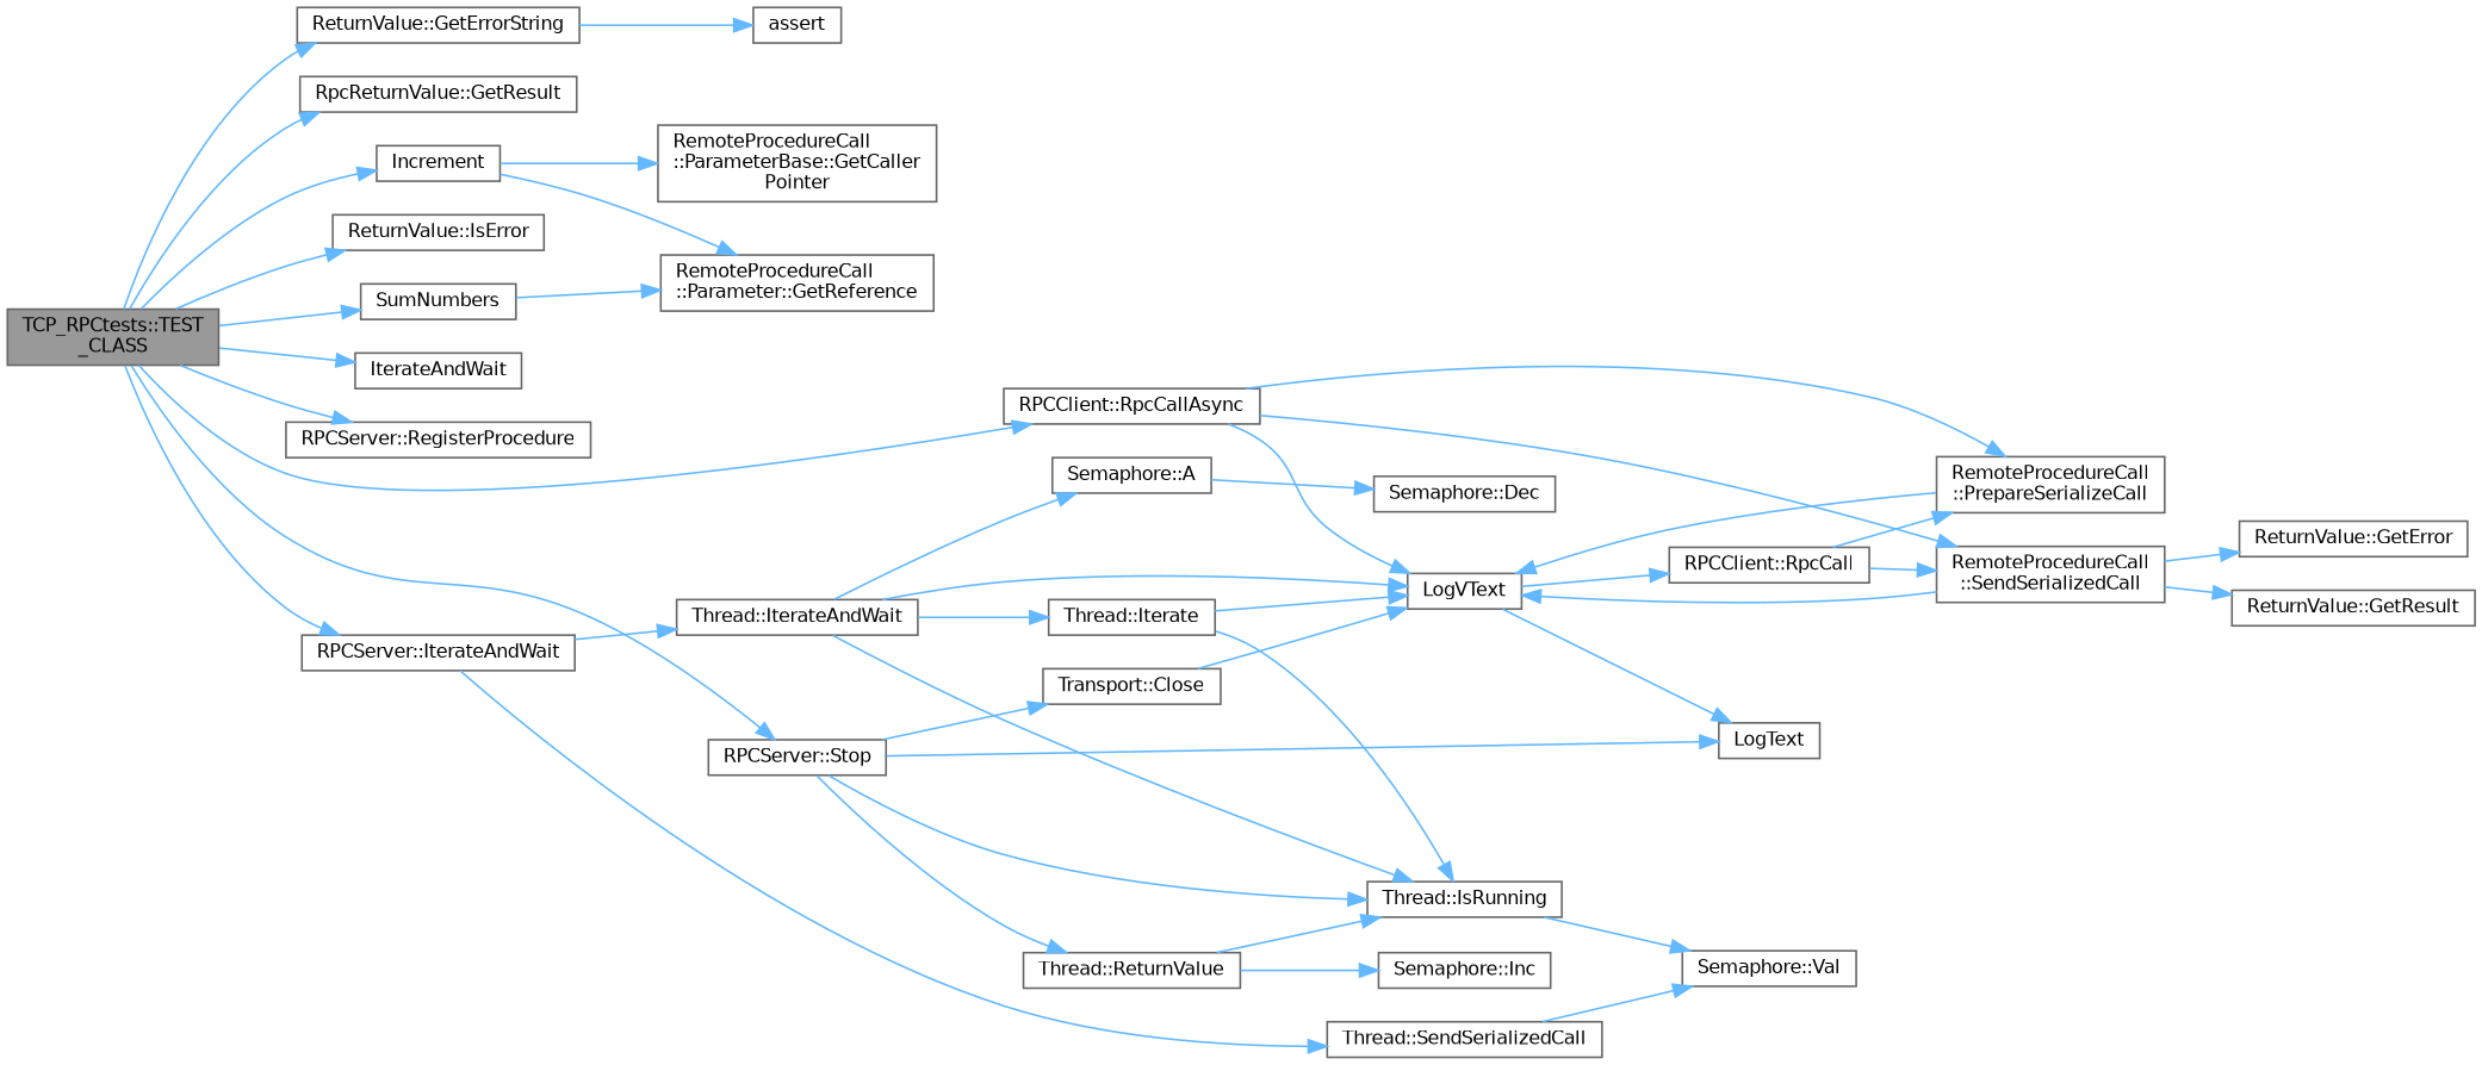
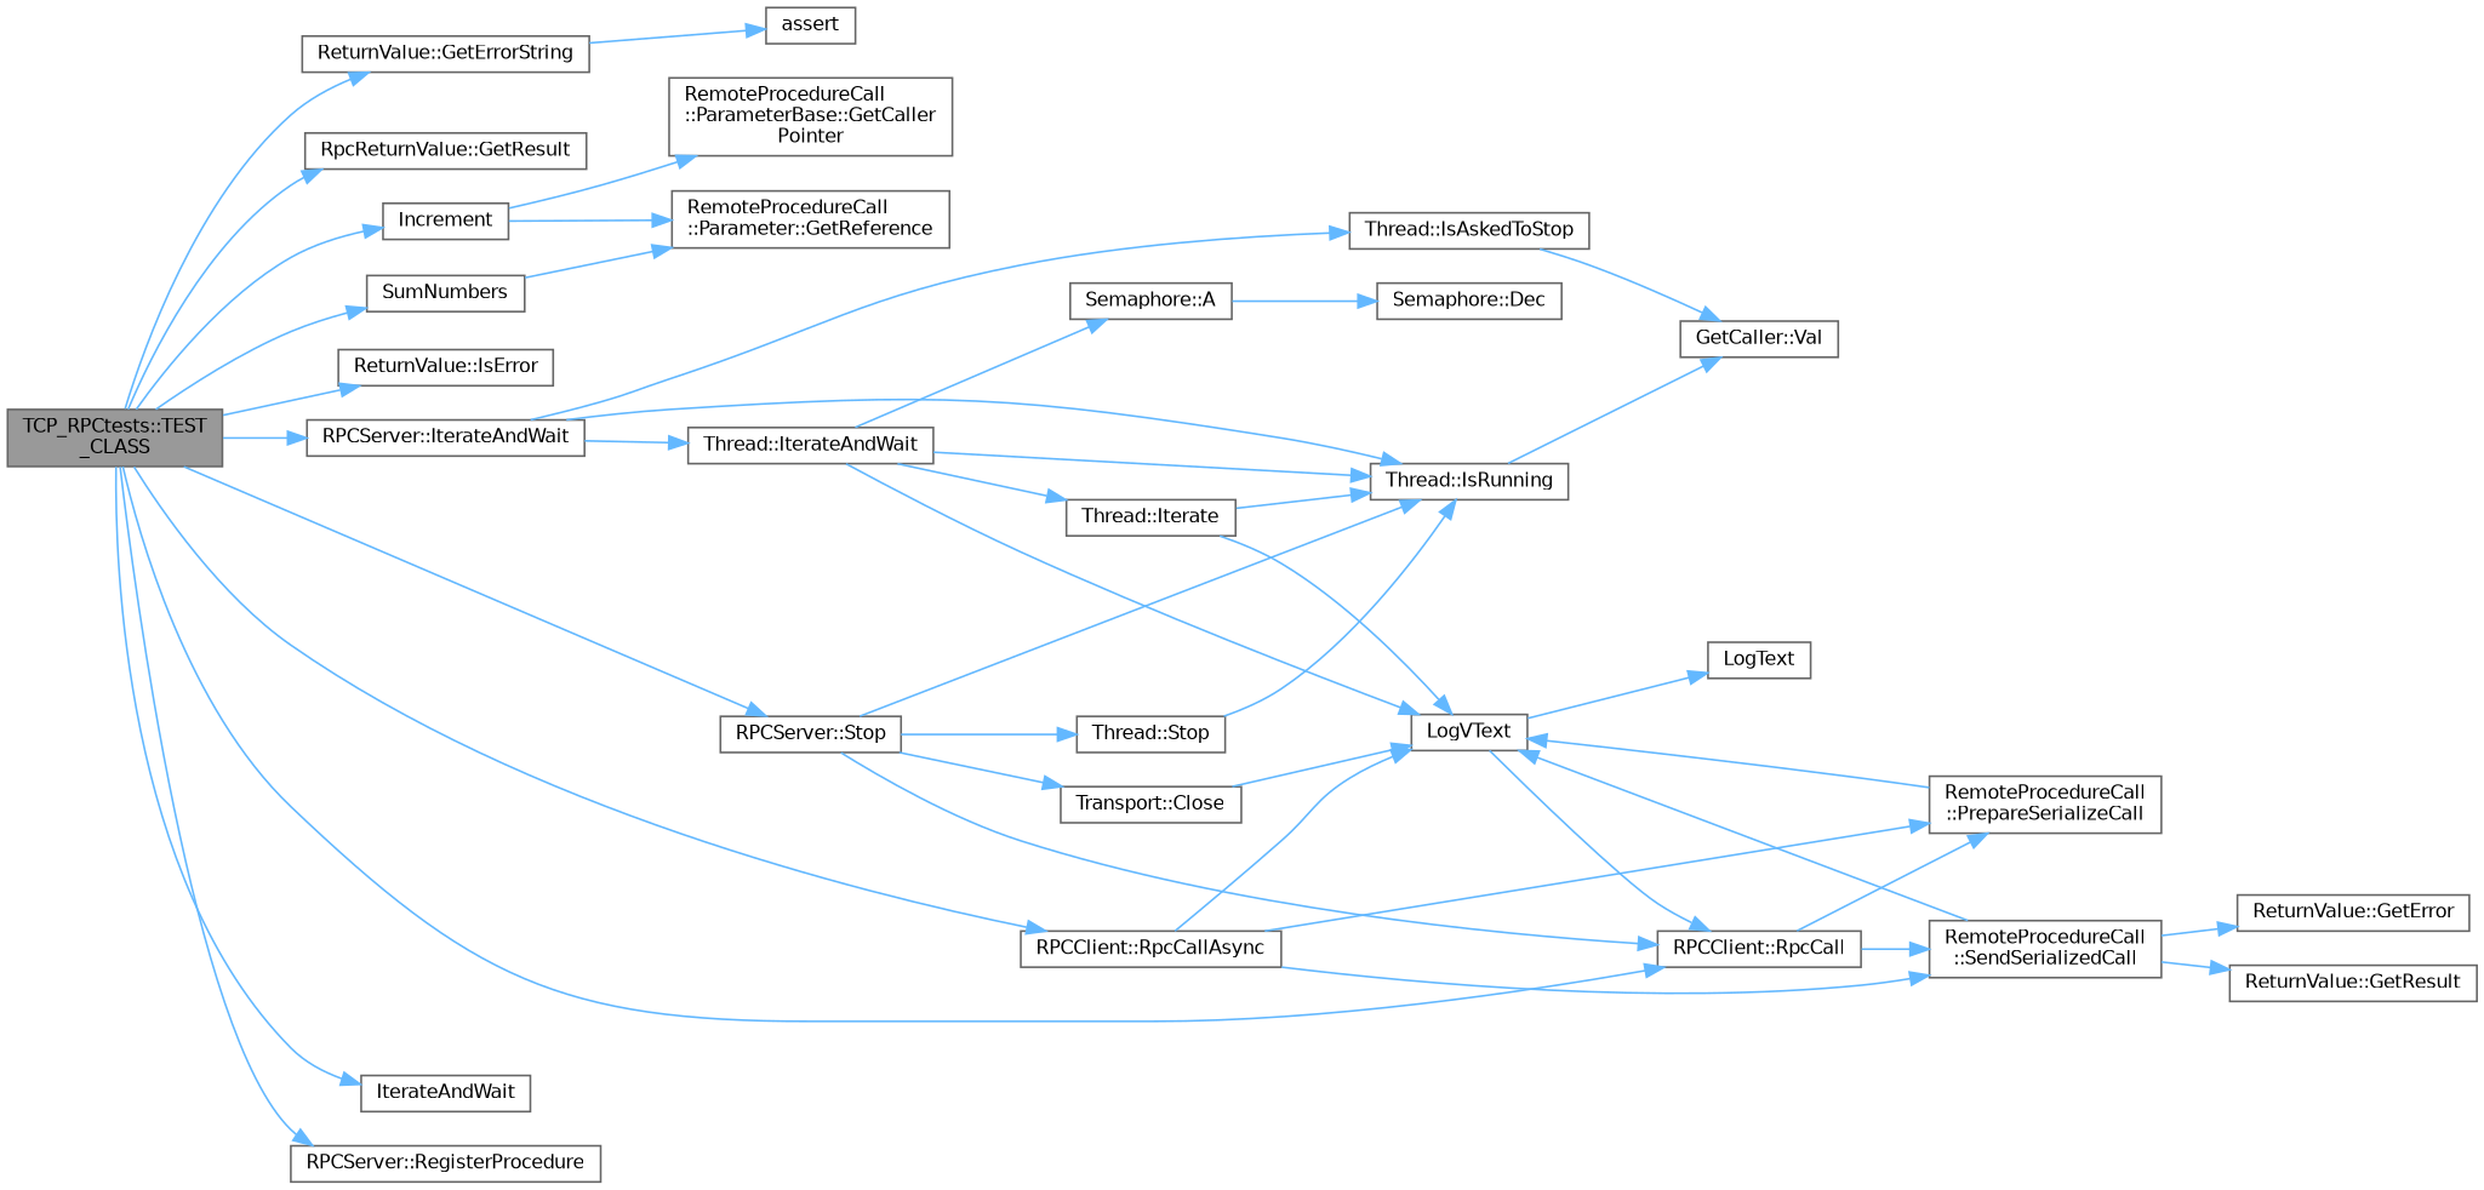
  digraph {
    rankdir=LR
    node [color=grey40 fillcolor=white fontname=Helvetica fontsize=10 shape=box style=filled]
    edge [color=steelblue1 fontname=Helvetica fontsize=10 labelfontname=Helvetica labelfontsize=10 style=solid]
    n1 [color=gray40 fillcolor=grey60 fontcolor=black height=0.2 label="TCP_RPCtests::TEST\l_CLASS" width=0.4]
    n2 [height=0.2 label="ReturnValue::GetErrorString" width=0.4]
    n3 [height=0.2 label="RpcReturnValue::GetResult" width=0.4]
    n4 [height=0.2 label=Increment width=0.4]
    n5 [height=0.2 label="ReturnValue::IsError" width=0.4]
    n6 [height=0.2 label="RPCServer::IterateAndWait" width=0.4]
    n7 [height=0.2 label=IterateAndWait width=0.4]
    n8 [height=0.2 label="RPCServer::RegisterProcedure" width=0.4]
    n9 [height=0.2 label="RPCClient::RpcCall" width=0.4]
    n10 [height=0.2 label="RPCClient::RpcCallAsync" width=0.4]
    n11 [height=0.2 label="RPCServer::Stop" width=0.4]
    n12 [height=0.2 label=SumNumbers width=0.4]
    n13 [height=0.2 label=assert width=0.4]
    n14 [height=0.2 label="RemoteProcedureCall\l::ParameterBase::GetCaller\lPointer" width=0.4]
    n15 [height=0.2 label="RemoteProcedureCall\l::Parameter::GetReference" width=0.4]
-   n16 [height=0.2 label="Thread::SendSerializedCall" width=0.4]
+   n16 [height=0.2 label="Thread::IsAskedToStop" width=0.4]
    n17 [height=0.2 label="Thread::IsRunning" width=0.4]
    n18 [height=0.2 label="Thread::IterateAndWait" width=0.4]
    n19 [height=0.2 label="RemoteProcedureCall\l::PrepareSerializeCall" width=0.4]
    n20 [height=0.2 label="RemoteProcedureCall\l::SendSerializedCall" width=0.4]
    n21 [height=0.2 label=LogVText width=0.4]
    n22 [height=0.2 label=LogText width=0.4]
    n23 [height=0.2 label="Transport::Close" width=0.4]
-   n24 [height=0.2 label="Thread::ReturnValue" width=0.4]
-   n25 [height=0.2 label="Semaphore::Val" width=0.4]
+   n24 [height=0.2 label="Thread::Stop" width=0.4]
+   n25 [height=0.2 label="GetCaller::Val" width=0.4]
    n26 [height=0.2 label="Semaphore::A" width=0.4]
    n27 [height=0.2 label="Thread::Iterate" width=0.4]
    n28 [height=0.2 label="Semaphore::Dec" width=0.4]
    n29 [height=0.2 label="ReturnValue::GetError" width=0.4]
    n30 [height=0.2 label="ReturnValue::GetResult" width=0.4]
-   n31 [height=0.2 label="Semaphore::Inc" width=0.4]
    n1 -> n2
    n1 -> n3
    n1 -> n4
    n1 -> n5
    n1 -> n6
    n1 -> n7
    n1 -> n8
+   n1 -> n9
    n1 -> n10
    n1 -> n11
    n1 -> n12
    n2 -> n13
    n4 -> n14
    n4 -> n15
    n6 -> n16
+   n6 -> n17
    n6 -> n18
    n9 -> n19
    n9 -> n20
    n10 -> n19
    n10 -> n20
    n10 -> n21
    n11 -> n17
-   n11 -> n22
+   n11 -> n9
    n11 -> n23
    n11 -> n24
    n12 -> n15
    n16 -> n25
    n17 -> n25
    n18 -> n17
    n18 -> n21
    n18 -> n26
    n18 -> n27
    n19 -> n21
    n20 -> n21
    n20 -> n29
    n20 -> n30
    n21 -> n9
    n21 -> n22
    n23 -> n21
    n24 -> n17
-   n24 -> n31
    n26 -> n28
    n27 -> n17
    n27 -> n21
  }
